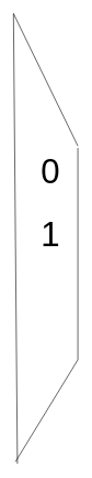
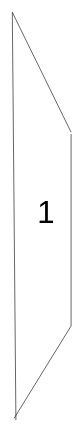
  <mxCell id="0" />
  <mxCell id="1" parent="0" />
  <mxCell id="2" value="" style="endArrow=none;html=1;rounded=0;fontSize=52;" edge="1" parent="1"><mxGeometry width="50" height="50" relative="1" as="geometry"><mxPoint x="26" y="700" as="sourcePoint" /><mxPoint x="118" y="220" as="targetPoint" /><Array as="points"><mxPoint x="20" y="20" /></Array></mxGeometry></mxCell>
  <mxCell id="3" value="" style="endArrow=none;html=1;rounded=0;fontSize=52;" edge="1" parent="1"><mxGeometry width="50" height="50" relative="1" as="geometry"><mxPoint x="23" y="697" as="sourcePoint" /><mxPoint x="118" y="223" as="targetPoint" /><Array as="points"><mxPoint x="118" y="543" /></Array></mxGeometry></mxCell>
- <mxCell id="4" value="0" style="text;html=1;align=center;verticalAlign=middle;resizable=0;points=[];autosize=1;strokeColor=none;fillColor=none;fontSize=52;" vertex="1" parent="1"><mxGeometry x="52" y="221" width="47" height="74" as="geometry" /></mxCell>
  <mxCell id="5" value="1" style="text;html=1;align=center;verticalAlign=middle;resizable=0;points=[];autosize=1;strokeColor=none;fillColor=none;fontSize=52;" vertex="1" parent="1"><mxGeometry x="52" y="317" width="47" height="74" as="geometry" /></mxCell>
